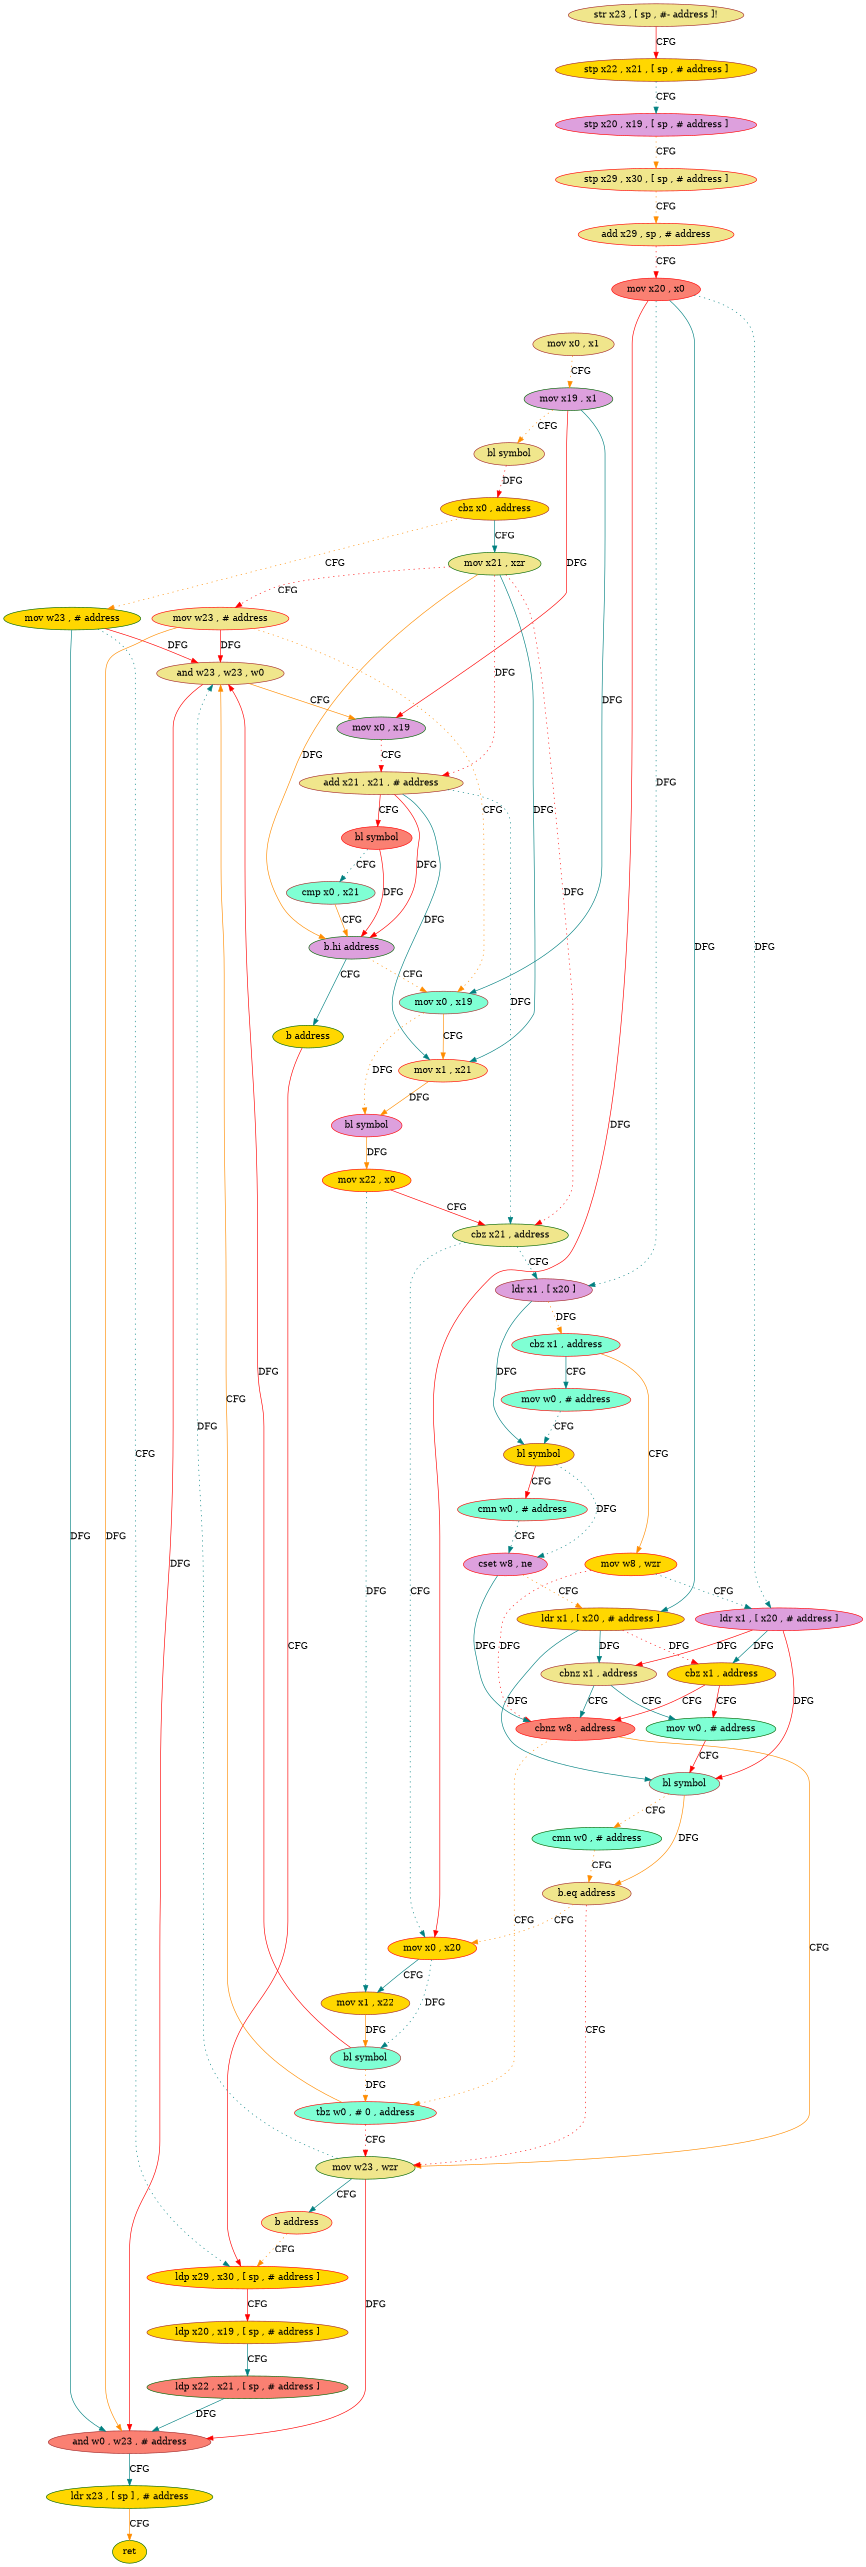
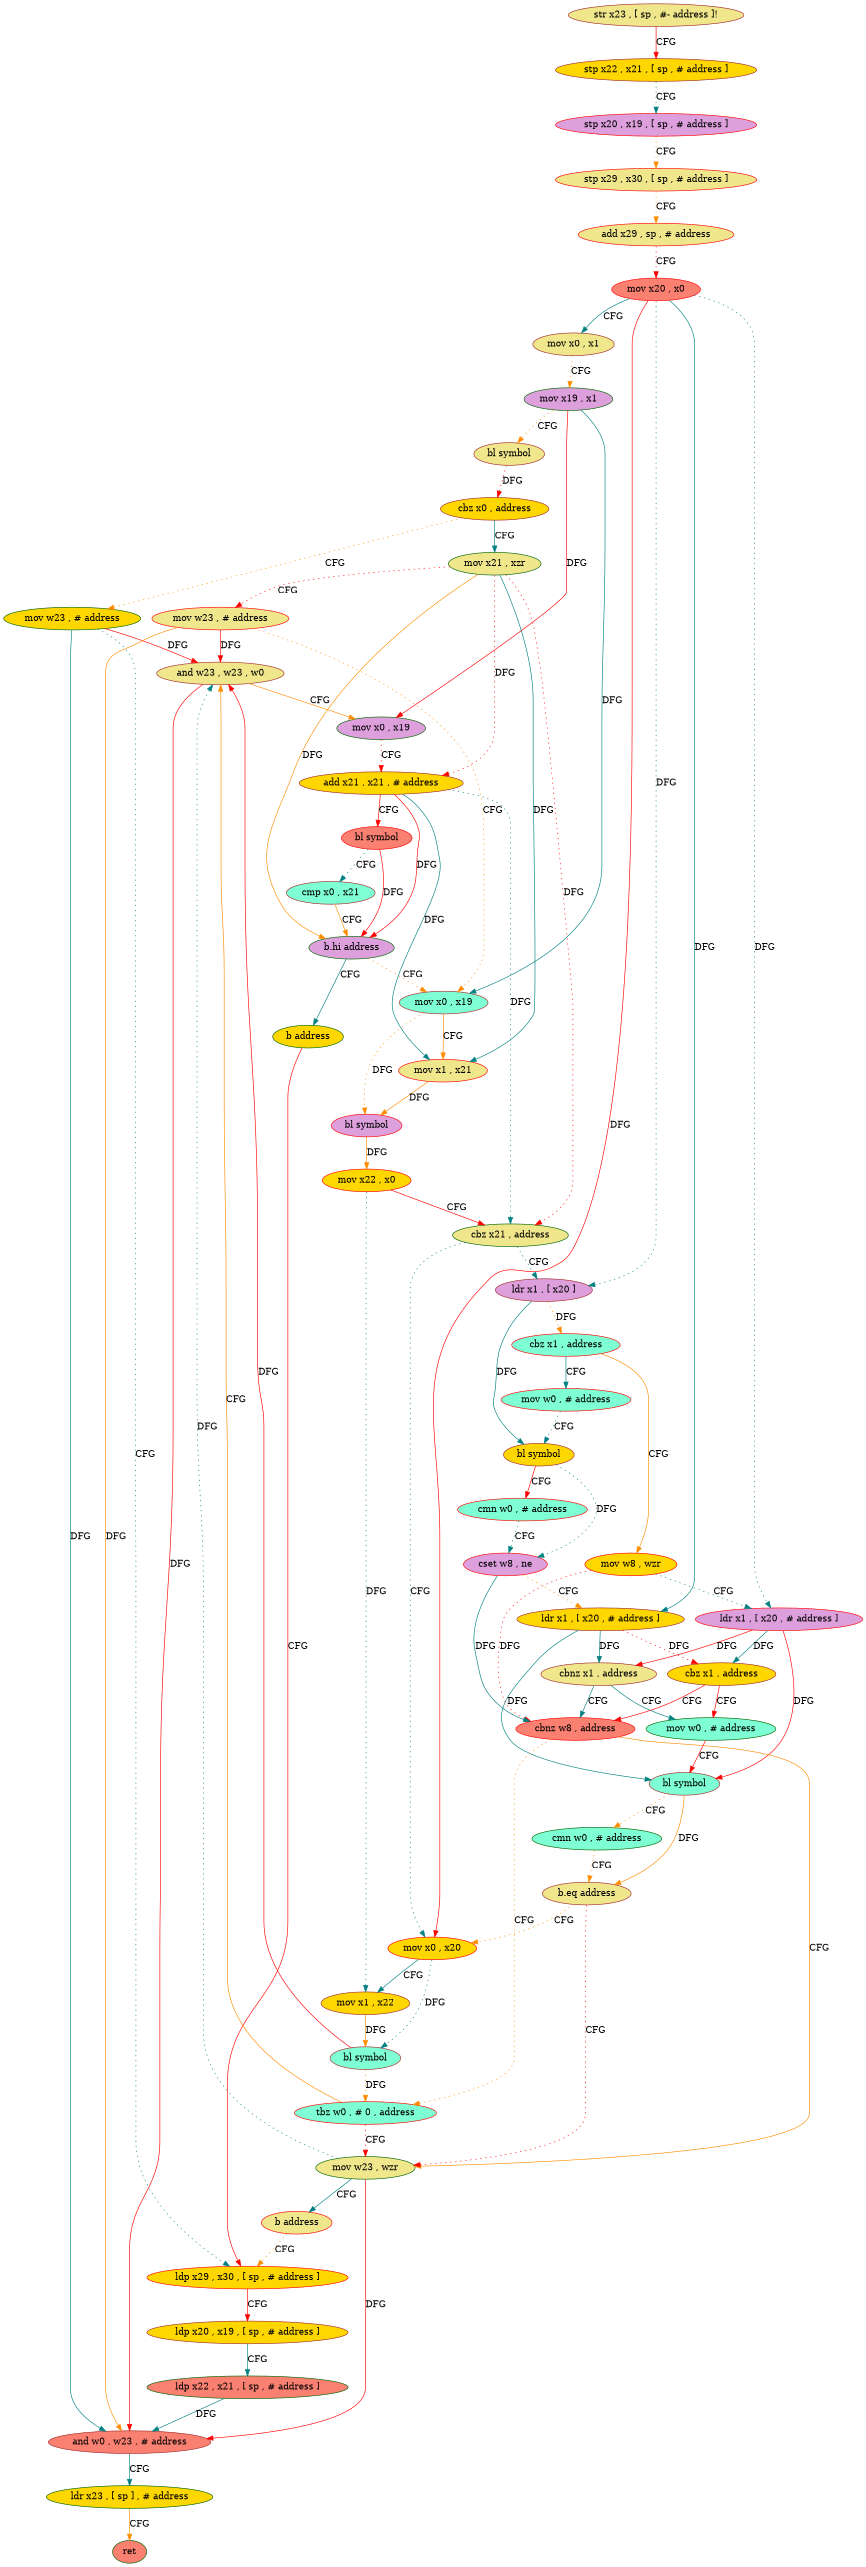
  digraph {
    node [color=brown fillcolor=khaki style=filled]
    edge [color=teal style=solid]
    n1 [label="str x23 , [ sp , #- address ]!"]
    n2 [fillcolor=gold label="stp x22 , x21 , [ sp , # address ]"]
    n3 [color=red fillcolor=plum label="stp x20 , x19 , [ sp , # address ]"]
    n4 [color=red label="stp x29 , x30 , [ sp , # address ]"]
    n5 [color=red label="add x29 , sp , # address"]
    n6 [color=red fillcolor=salmon label="mov x20 , x0"]
    n7 [label="mov x0 , x1"]
    n8 [color=red fillcolor=gold label="mov x0 , x20"]
    n9 [fillcolor=plum label="ldr x1 , [ x20 ]"]
    n10 [color=red fillcolor=plum label="ldr x1 , [ x20 , # address ]"]
    n11 [fillcolor=gold label="ldr x1 , [ x20 , # address ]"]
    n12 [color=darkgreen fillcolor=plum label="mov x19 , x1"]
    n13 [fillcolor=gold label="mov x1 , x22"]
    n14 [fillcolor=aquamarine label="bl symbol"]
    n15 [color=red fillcolor=aquamarine label="cbz x1 , address"]
    n16 [fillcolor=gold label="bl symbol"]
    n17 [label="cbnz x1 , address"]
    n18 [fillcolor=gold label="cbz x1 , address"]
    n19 [fillcolor=aquamarine label="bl symbol"]
    n20 [label="bl symbol"]
    n21 [fillcolor=aquamarine label="mov x0 , x19"]
    n22 [color=darkgreen fillcolor=plum label="mov x0 , x19"]
    n23 [fillcolor=gold label="cbz x0 , address"]
    n24 [color=red label="mov x1 , x21"]
    n25 [color=red fillcolor=plum label="bl symbol"]
-   n26 [label="add x21 , x21 , # address"]
+   n26 [fillcolor=gold label="add x21 , x21 , # address"]
    n27 [color=darkgreen fillcolor=gold label="mov w23 , # address"]
    n28 [color=darkgreen label="mov x21 , xzr"]
    n29 [color=red fillcolor=gold label="ldp x29 , x30 , [ sp , # address ]"]
    n30 [label="and w23 , w23 , w0"]
    n31 [fillcolor=salmon label="and w0 , w23 , # address"]
    n32 [color=red label="mov w23 , # address"]
    n33 [color=darkgreen fillcolor=plum label="b.hi address"]
    n34 [color=darkgreen label="cbz x21 , address"]
    n35 [fillcolor=gold label="ldp x20 , x19 , [ sp , # address ]"]
    n36 [color=darkgreen fillcolor=gold label="ldr x23 , [ sp ] , # address"]
    n37 [color=red fillcolor=salmon label="bl symbol"]
    n38 [color=darkgreen fillcolor=gold label="b address"]
    n39 [color=darkgreen fillcolor=salmon label="ldp x22 , x21 , [ sp , # address ]"]
    n40 [color=red fillcolor=gold label="mov x22 , x0"]
    n41 [color=red fillcolor=aquamarine label="tbz w0 , # 0 , address"]
    n42 [color=darkgreen label="mov w23 , wzr"]
    n43 [color=red label="b address"]
    n44 [color=red fillcolor=gold label="mov w8 , wzr"]
    n45 [color=red fillcolor=aquamarine label="mov w0 , # address"]
    n46 [color=red fillcolor=aquamarine label="cmn w0 , # address"]
    n47 [color=red fillcolor=plum label="cset w8 , ne"]
    n48 [color=red fillcolor=salmon label="cbnz w8 , address"]
    n49 [fillcolor=aquamarine label="cmp x0 , x21"]
    n50 [color=darkgreen fillcolor=aquamarine label="mov w0 , # address"]
    n51 [color=darkgreen fillcolor=aquamarine label="cmn w0 , # address"]
    n52 [label="b.eq address"]
-   n53 [color=darkgreen fillcolor=gold label=ret]
+   n53 [color=darkgreen fillcolor=salmon label=ret]
    n1 -> n2 [color=red label=CFG]
    n2 -> n3 [label=CFG style=dotted]
    n3 -> n4 [color=darkorange label=CFG style=dotted]
    n4 -> n5 [color=darkorange label=CFG style=dotted]
    n5 -> n6 [color=red label=CFG style=dotted]
+   n6 -> n7 [label=CFG]
    n6 -> n8 [color=red label=DFG]
    n6 -> n9 [label=DFG style=dotted]
    n6 -> n10 [label=DFG style=dotted]
    n6 -> n11 [label=DFG]
    n7 -> n12 [color=darkorange label=CFG style=dotted]
    n8 -> n13 [label=CFG]
    n8 -> n14 [label=DFG style=dotted]
    n9 -> n15 [color=darkorange label=DFG style=dotted]
    n9 -> n16 [label=DFG]
    n10 -> n17 [color=red label=DFG]
    n10 -> n18 [label=DFG]
    n10 -> n19 [color=red label=DFG]
    n11 -> n17 [label=DFG]
    n11 -> n18 [color=red label=DFG style=dotted]
    n11 -> n19 [label=DFG]
    n12 -> n20 [color=darkorange label=CFG style=dotted]
    n12 -> n21 [label=DFG]
    n12 -> n22 [color=red label=DFG]
    n13 -> n14 [color=darkorange label=DFG]
    n14 -> n30 [color=red label=DFG]
    n14 -> n41 [color=darkorange label=DFG style=dotted]
    n15 -> n44 [color=darkorange label=CFG]
    n15 -> n45 [label=CFG]
    n16 -> n46 [color=red label=CFG]
    n16 -> n47 [label=DFG style=dotted]
    n17 -> n48 [label=CFG]
    n17 -> n50 [label=CFG]
    n18 -> n48 [color=red label=CFG]
    n18 -> n50 [color=red label=CFG]
    n19 -> n51 [color=darkorange label=CFG style=dotted]
    n19 -> n52 [color=darkorange label=DFG]
    n20 -> n23 [color=red label=DFG style=dotted]
    n21 -> n24 [color=darkorange label=CFG]
    n21 -> n25 [color=darkorange label=DFG style=dotted]
    n22 -> n26 [color=red label=CFG style=dotted]
    n23 -> n27 [color=darkorange label=CFG style=dotted]
    n23 -> n28 [label=CFG]
    n24 -> n25 [color=darkorange label=DFG]
    n25 -> n40 [color=darkorange label=DFG]
    n26 -> n24 [label=DFG]
    n26 -> n33 [color=red label=DFG]
    n26 -> n34 [label=DFG style=dotted]
    n26 -> n37 [color=red label=CFG]
    n27 -> n29 [label=CFG style=dotted]
    n27 -> n30 [color=red label=DFG]
    n27 -> n31 [label=DFG]
    n28 -> n24 [label=DFG]
    n28 -> n26 [color=red label=DFG style=dotted]
    n28 -> n32 [color=red label=CFG style=dotted]
    n28 -> n33 [color=darkorange label=DFG]
    n28 -> n34 [color=red label=DFG style=dotted]
    n29 -> n35 [color=red label=CFG]
    n30 -> n22 [color=darkorange label=CFG]
    n30 -> n31 [color=red label=DFG]
    n31 -> n36 [label=CFG]
    n32 -> n21 [color=darkorange label=CFG style=dotted]
    n32 -> n30 [color=red label=DFG]
    n32 -> n31 [color=darkorange label=DFG]
    n33 -> n21 [color=darkorange label=CFG style=dotted]
    n33 -> n38 [label=CFG]
    n34 -> n8 [label=CFG style=dotted]
    n34 -> n9 [label=CFG style=dotted]
    n35 -> n39 [label=CFG]
    n36 -> n53 [color=darkorange label=CFG]
    n37 -> n33 [color=red label=DFG]
    n37 -> n49 [label=CFG style=dotted]
    n38 -> n29 [color=red label=CFG]
    n39 -> n31 [label=DFG]
    n40 -> n13 [label=DFG style=dotted]
    n40 -> n34 [color=red label=CFG]
    n41 -> n30 [color=darkorange label=CFG]
    n41 -> n42 [color=red label=CFG style=dotted]
    n42 -> n30 [label=DFG style=dotted]
    n42 -> n31 [color=red label=DFG]
    n42 -> n43 [label=CFG]
    n43 -> n29 [color=darkorange label=CFG style=dotted]
    n44 -> n10 [label=CFG style=dotted]
    n44 -> n48 [color=red label=DFG style=dotted]
    n45 -> n16 [label=CFG style=dotted]
    n46 -> n47 [label=CFG style=dotted]
    n47 -> n11 [color=darkorange label=CFG style=dotted]
    n47 -> n48 [label=DFG]
    n48 -> n41 [color=darkorange label=CFG style=dotted]
    n48 -> n42 [color=darkorange label=CFG]
    n49 -> n33 [color=darkorange label=CFG]
    n50 -> n19 [color=red label=CFG]
    n51 -> n52 [color=darkorange label=CFG style=dotted]
    n52 -> n8 [color=darkorange label=CFG style=dotted]
    n52 -> n42 [color=red label=CFG style=dotted]
  }
